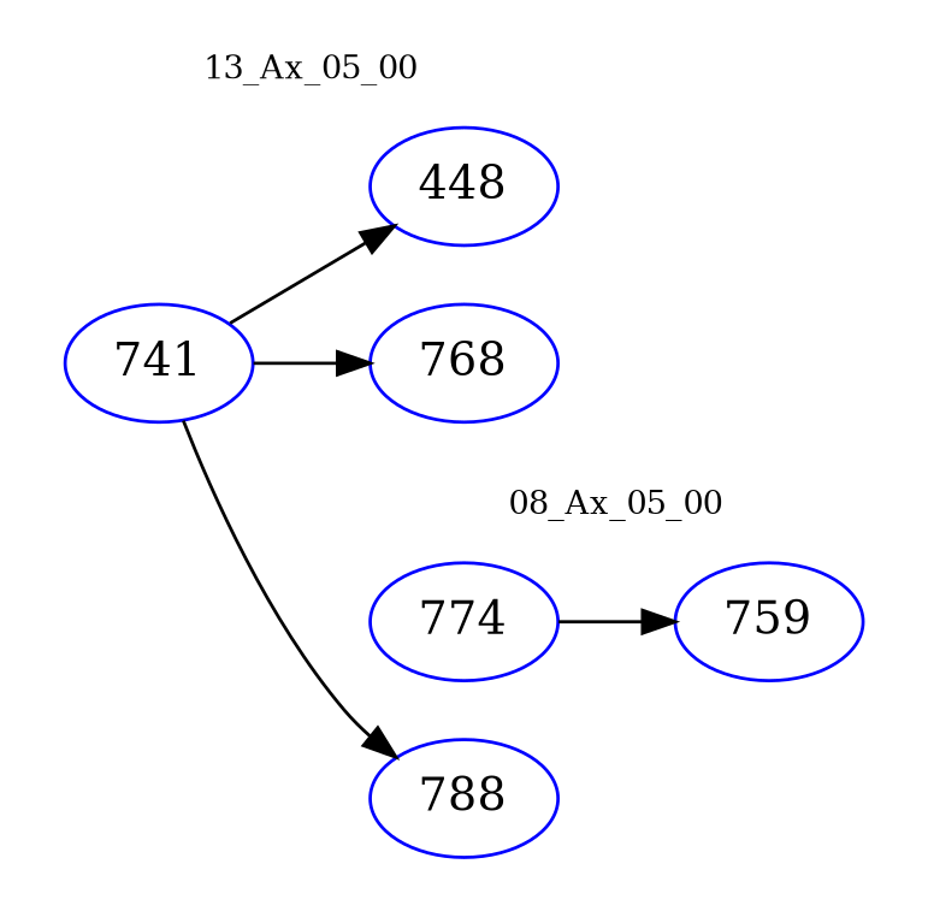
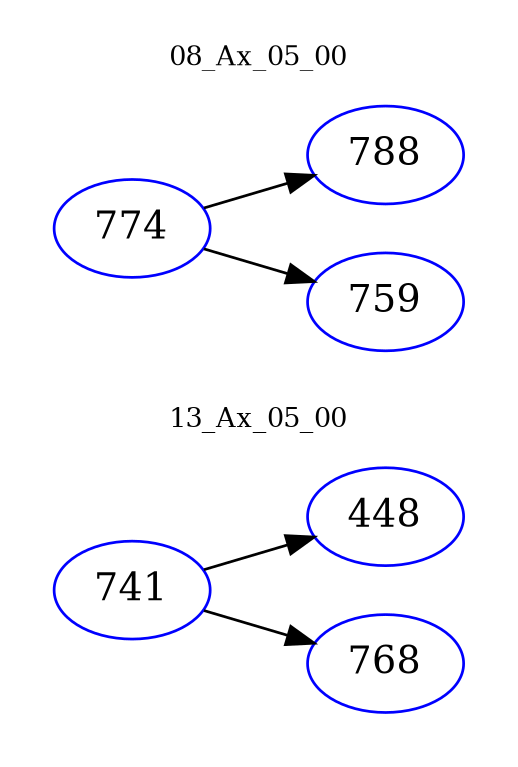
  digraph {
    rankdir=LR
    node [color=blue]
    edge [color=black]
    n1 [label=741]
    n2 [label=768]
    n3 [label=448]
    n4 [label=774]
    n5 [label=759]
    n6 [label=788]
    subgraph cluster_1 {
      color=white
      fontsize=10
      label="13_Ax_05_00"
      n1
      n2
      n3
    }
    subgraph cluster_2 {
      color=white
      fontsize=10
      label="08_Ax_05_00"
      n4
      n5
      n6
    }
    n1 -> n2
    n1 -> n3
    n4 -> n5
-   n1 -> n6
+   n4 -> n6
  }
